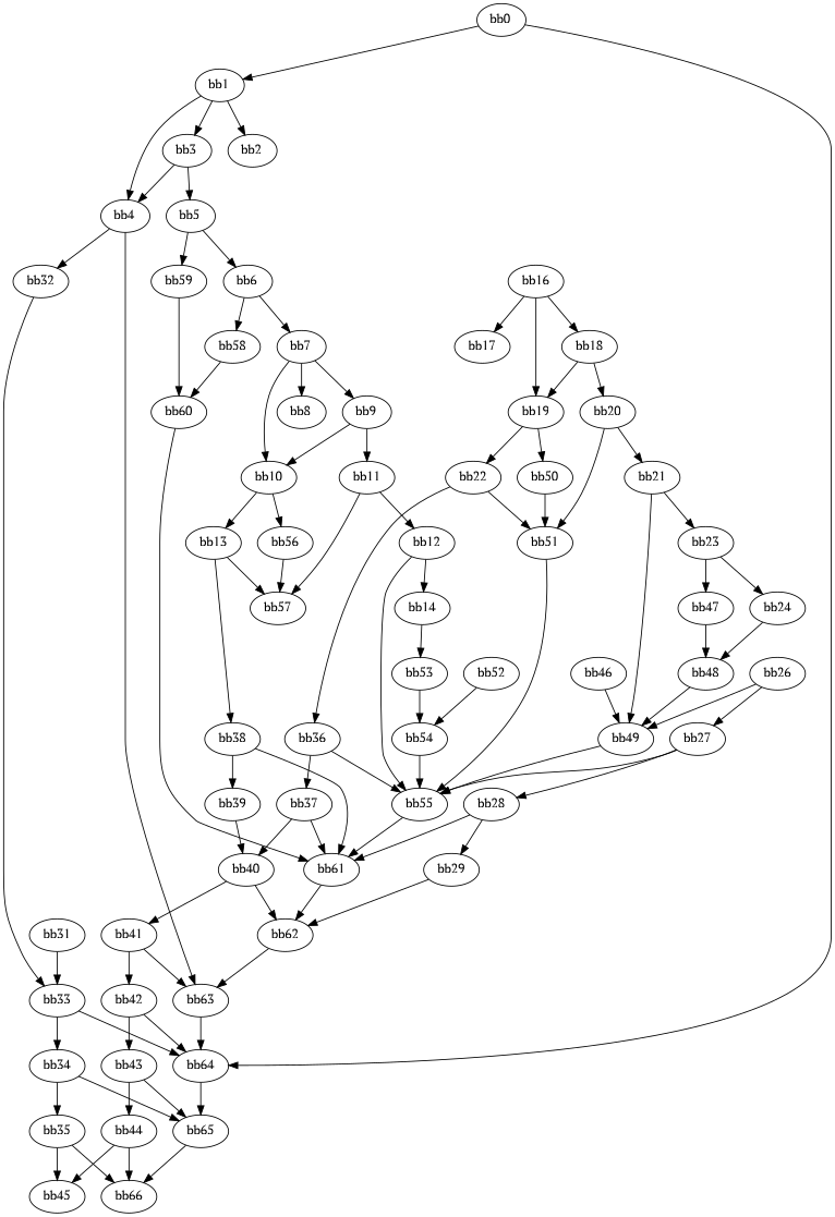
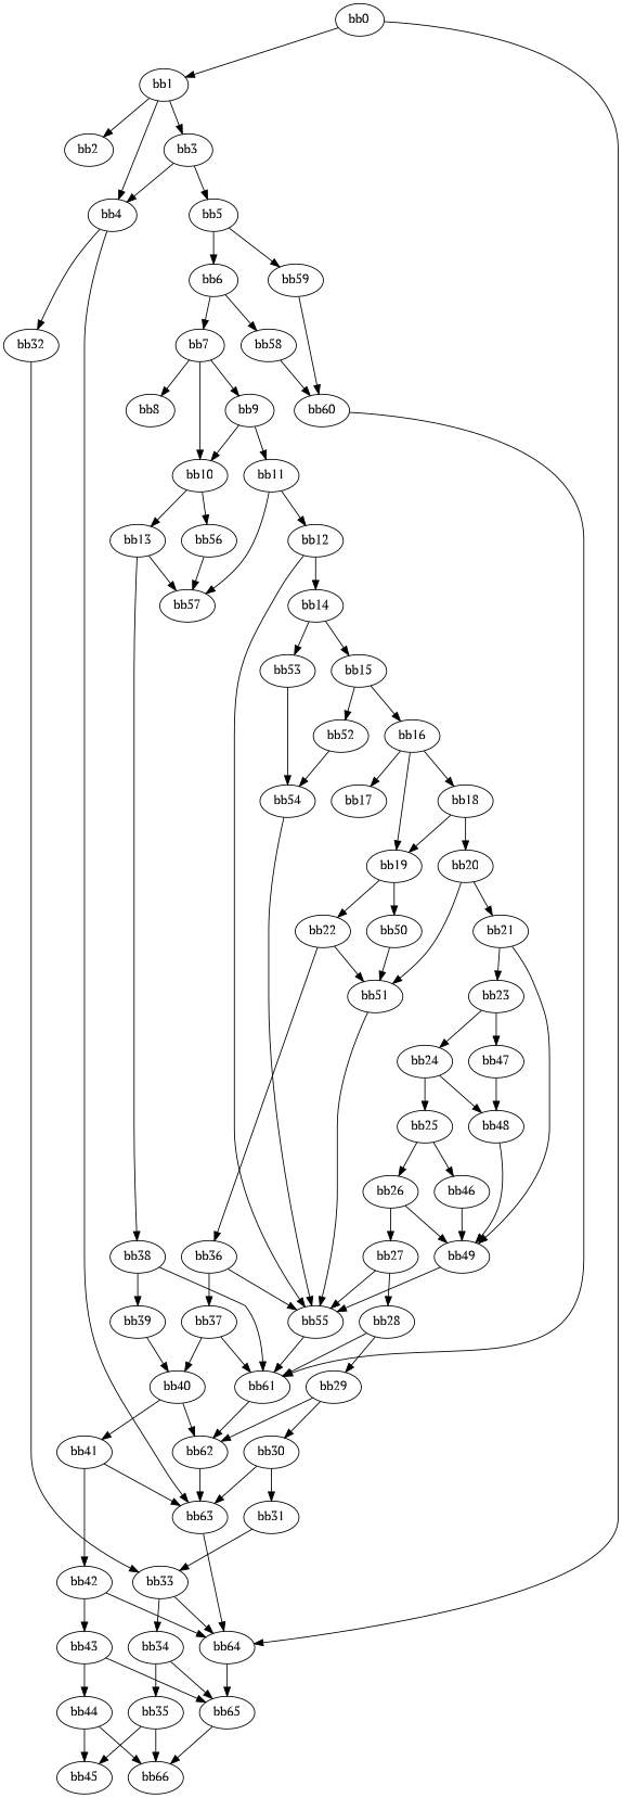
  digraph {
    fontname="PT Serif"
    node [fontname="PT Serif"]
    edge [fontname="PT Serif"]
    n1 [label="bb0\l"]
    n2 [label="bb1\l"]
    n3 [label="bb64\l"]
    n4 [label="bb2\l"]
    n5 [label="bb3\l"]
    n6 [label="bb4\l"]
    n7 [label="bb65\l"]
    n8 [label="bb5\l"]
    n9 [label="bb32\l"]
    n10 [label="bb63\l"]
    n11 [label="bb6\l"]
    n12 [label="bb59\l"]
    n13 [label="bb33\l"]
    n14 [label="bb7\l"]
    n15 [label="bb58\l"]
    n16 [label="bb60\l"]
    n17 [label="bb8\l"]
    n18 [label="bb9\l"]
    n19 [label="bb10\l"]
    n20 [label="bb11\l"]
    n21 [label="bb13\l"]
    n22 [label="bb56\l"]
    n23 [label="bb12\l"]
    n24 [label="bb57\l"]
    n25 [label="bb38\l"]
    n26 [label="bb14\l"]
    n27 [label="bb55\l"]
+   n28 [label="bb15\l"]
    n29 [label="bb53\l"]
    n30 [label="bb61\l"]
    n31 [label="bb39\l"]
    n32 [label="bb16\l"]
    n33 [label="bb52\l"]
    n34 [label="bb54\l"]
    n35 [label="bb17\l"]
    n36 [label="bb18\l"]
    n37 [label="bb19\l"]
    n38 [label="bb20\l"]
    n39 [label="bb22\l"]
    n40 [label="bb50\l"]
    n41 [label="bb21\l"]
    n42 [label="bb51\l"]
    n43 [label="bb36\l"]
    n44 [label="bb23\l"]
    n45 [label="bb49\l"]
    n46 [label="bb24\l"]
    n47 [label="bb47\l"]
    n48 [label="bb37\l"]
+   n49 [label="bb25\l"]
    n50 [label="bb48\l"]
    n51 [label="bb26\l"]
    n52 [label="bb46\l"]
    n53 [label="bb27\l"]
    n54 [label="bb28\l"]
    n55 [label="bb29\l"]
+   n56 [label="bb30\l"]
    n57 [label="bb62\l"]
    n58 [label="bb31\l"]
    n59 [label="bb34\l"]
    n60 [label="bb35\l"]
    n61 [label="bb45\l"]
    n62 [label="bb66\l"]
    n63 [label="bb40\l"]
    n64 [label="bb41\l"]
    n65 [label="bb42\l"]
    n66 [label="bb43\l"]
    n67 [label="bb44\l"]
    n1 -> n2
    n1 -> n3
    n2 -> n4
    n2 -> n5
    n2 -> n6
    n3 -> n7
    n5 -> n6
    n5 -> n8
    n6 -> n9
    n6 -> n10
    n7 -> n62
    n8 -> n11
    n8 -> n12
    n9 -> n13
    n10 -> n3
    n11 -> n14
    n11 -> n15
    n12 -> n16
    n13 -> n3
    n13 -> n59
    n14 -> n17
    n14 -> n18
    n14 -> n19
    n15 -> n16
    n16 -> n30
    n18 -> n19
    n18 -> n20
    n19 -> n21
    n19 -> n22
    n20 -> n23
    n20 -> n24
    n21 -> n24
    n21 -> n25
    n22 -> n24
    n23 -> n26
    n23 -> n27
    n25 -> n30
    n25 -> n31
+   n26 -> n28
    n26 -> n29
    n27 -> n30
+   n28 -> n32
+   n28 -> n33
    n29 -> n34
    n30 -> n57
    n31 -> n63
    n32 -> n35
    n32 -> n36
    n32 -> n37
    n33 -> n34
    n34 -> n27
    n36 -> n37
    n36 -> n38
    n37 -> n39
    n37 -> n40
    n38 -> n41
    n38 -> n42
    n39 -> n42
    n39 -> n43
    n40 -> n42
    n41 -> n44
    n41 -> n45
    n42 -> n27
    n43 -> n27
    n43 -> n48
    n44 -> n46
    n44 -> n47
    n45 -> n27
+   n46 -> n49
    n46 -> n50
    n47 -> n50
    n48 -> n30
    n48 -> n63
+   n49 -> n51
+   n49 -> n52
    n50 -> n45
    n51 -> n45
    n51 -> n53
    n52 -> n45
    n53 -> n27
    n53 -> n54
    n54 -> n30
    n54 -> n55
+   n55 -> n56
    n55 -> n57
+   n56 -> n10
+   n56 -> n58
    n57 -> n10
    n58 -> n13
    n59 -> n7
    n59 -> n60
    n60 -> n61
    n60 -> n62
    n63 -> n57
    n63 -> n64
    n64 -> n10
    n64 -> n65
    n65 -> n3
    n65 -> n66
    n66 -> n7
    n66 -> n67
    n67 -> n61
    n67 -> n62
  }
